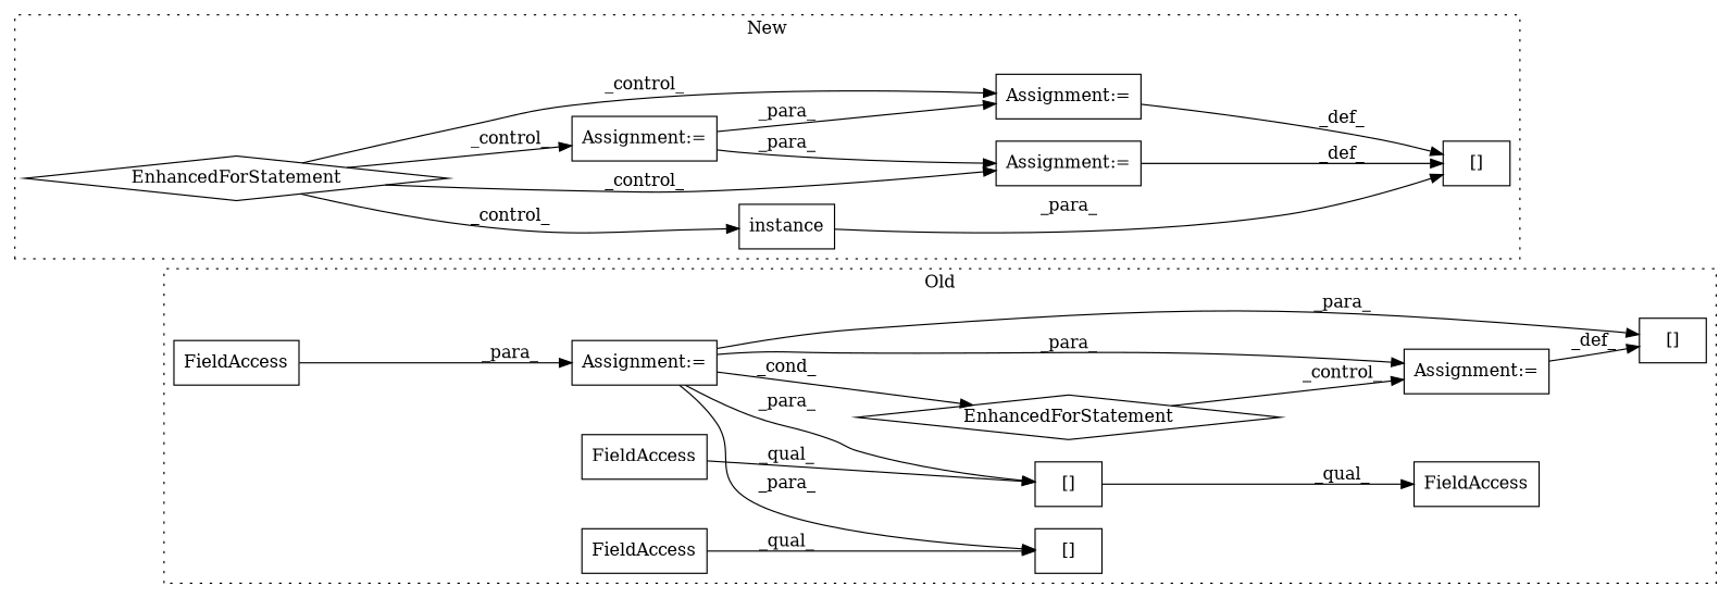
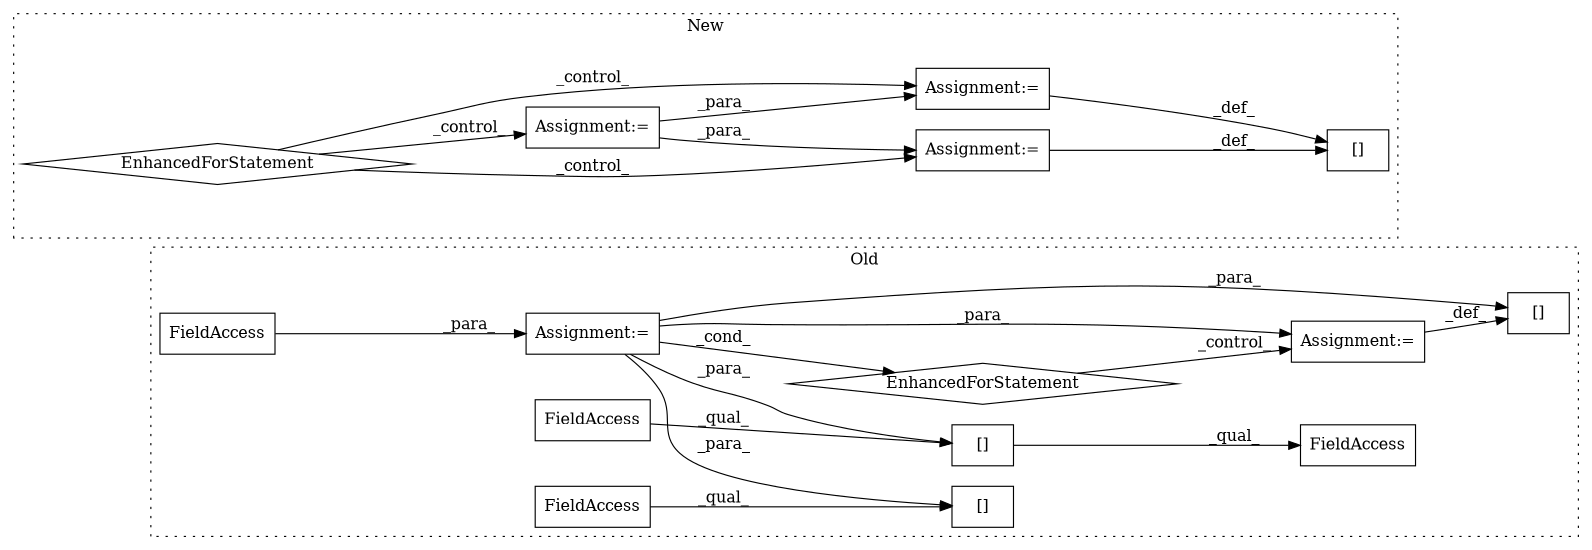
  digraph {
    rankdir=LR
    node [a=7 l=1 s=415 shape=box]
    n1 [a=2 l="27,1" label="[]" s="415,451"]
    n2 [a=22 l=44 label=FieldAccess]
    n3 [l="53,2" label="Assignment:=" s="291,375"]
    n4 [a=70 l="53,2" label=EnhancedForStatement s="291,375" shape=diamond]
    n5 [a=2 l="16,1" label="[]" s="495,520"]
    n6 [label="Assignment:=" s=404]
    n7 [a=22 l=15 label=FieldAccess s=495]
    n8 [a=22 l=26 label=FieldAccess]
    n9 [a=22 l=15 label=FieldAccess s=360]
    n10 [a=2 l="6,1" label="[]" s="537,552"]
-   n11 [a=32 l=10 label=instance s=698]
    n12 [a=2 l="7,1" label="[]" s="685,708"]
    n13 [a=70 l="53,2" label=EnhancedForStatement s="375,458" shape=diamond]
    n14 [label="Assignment:=" s=582]
    n15 [label="Assignment:=" s=648]
    n16 [label="Assignment:=" s=533]
    subgraph cluster_1 {
      label=Old
      style=dotted
      n1
      n2
      n3
      n4
      n5
      n6
      n7
      n8
      n9
      n10
    }
    subgraph cluster_2 {
      label=New
      style=dotted
-     n11
      n12
      n13
      n14
      n15
      n16
    }
    n1 -> n2 [label=_qual_]
    n3 -> n1 [label=_para_]
    n3 -> n4 [label=_cond_]
    n3 -> n5 [label=_para_]
    n3 -> n6 [label=_para_]
    n3 -> n10 [label=_para_]
    n4 -> n6 [label=_control_]
    n6 -> n10 [label=_def_]
    n7 -> n5 [label=_qual_]
    n8 -> n1 [label=_qual_]
    n9 -> n3 [label=_para_]
-   n11 -> n12 [label=_para_]
-   n13 -> n11 [label=_control_]
    n13 -> n14 [label=_control_]
    n13 -> n15 [label=_control_]
    n13 -> n16 [label=_control_]
    n14 -> n12 [label=_def_]
    n15 -> n12 [label=_def_]
    n16 -> n14 [label=_para_]
    n16 -> n15 [label=_para_]
  }
